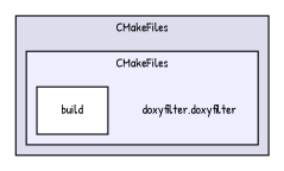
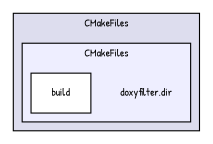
  digraph {
    compound=true
    fontname="Patrick Hand"
    node [fontname="Patrick Hand" fontsize=10]
-   n1 [label="doxyfilter.doxyfilter" shape=plaintext]
+   n1 [label="doxyfilter.dir" shape=plaintext]
    n2 [color=black fillcolor=white label=build shape=box style=filled]
    subgraph cluster_1 {
      bgcolor="#ddddee"
      fontsize=10
      label=CMakeFiles
      pencolor=black
      subgraph cluster_2 {
        bgcolor="#eeeeff"
        fontsize=10
        pencolor=black
        n1
        n2
      }
    }
  }
